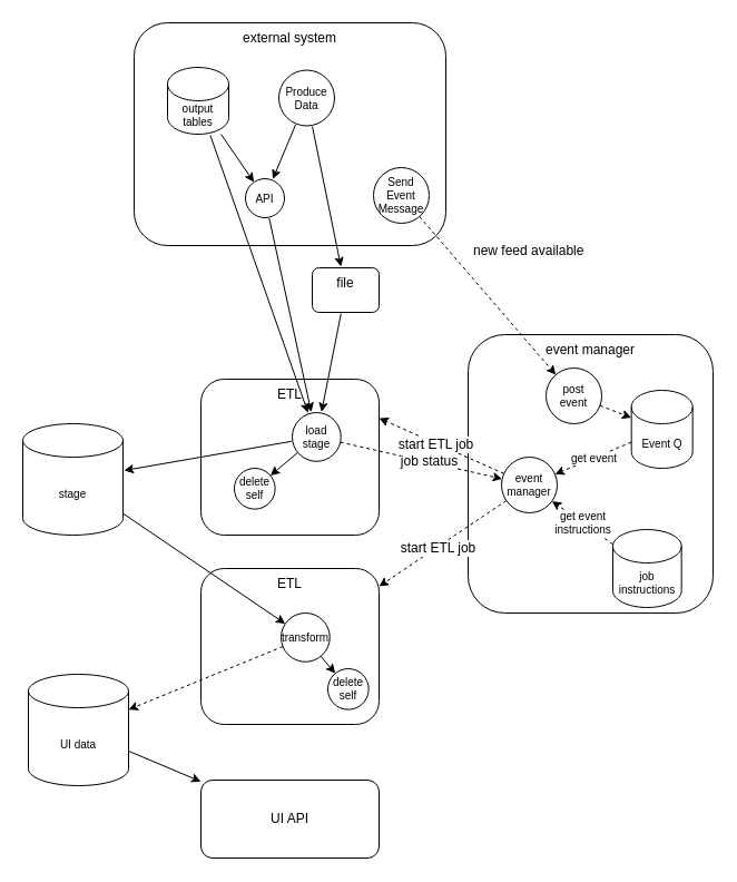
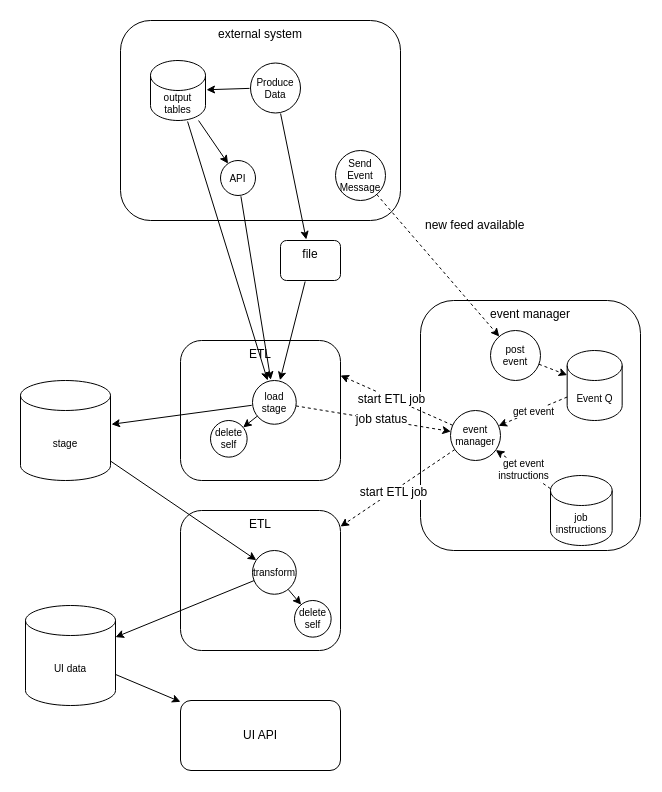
  <mxCell id="0" />
  <mxCell id="1" parent="0" />
  <mxCell id="2" value="UI API" style="rounded=1;whiteSpace=wrap;html=1;" vertex="1" parent="1"><mxGeometry x="180" y="700" width="160" height="70" as="geometry" /></mxCell>
  <mxCell id="3" value="file" style="rounded=1;whiteSpace=wrap;html=1;verticalAlign=top;align=center;" vertex="1" parent="1"><mxGeometry x="280" y="240" width="60" height="40" as="geometry" /></mxCell>
  <mxCell id="4" value="" style="endArrow=classic;html=1;rounded=0;" edge="1" parent="1" source="39" target="2"><mxGeometry width="50" height="50" relative="1" as="geometry"><mxPoint x="220" y="660" as="sourcePoint" /><mxPoint x="320" y="650" as="targetPoint" /></mxGeometry></mxCell>
  <mxCell id="5" value="" style="group" vertex="1" connectable="0" parent="1"><mxGeometry x="420" y="300" width="220" height="250" as="geometry" /></mxCell>
  <mxCell id="6" value="event manager" style="rounded=1;whiteSpace=wrap;html=1;verticalAlign=top;align=center;" vertex="1" parent="5"><mxGeometry width="220.0" height="250" as="geometry" /></mxCell>
  <mxCell id="7" value="Event Q" style="shape=cylinder3;whiteSpace=wrap;html=1;boundedLbl=1;backgroundOutline=1;size=15;fontSize=10;" vertex="1" parent="5"><mxGeometry x="146.667" y="50" width="55.0" height="70" as="geometry" /></mxCell>
  <mxCell id="8" value="event manager" style="ellipse;whiteSpace=wrap;html=1;aspect=fixed;fontSize=10;" vertex="1" parent="5"><mxGeometry x="29.997" y="110" width="50" height="50" as="geometry" /></mxCell>
  <mxCell id="9" value="" style="endArrow=classic;html=1;rounded=0;fontSize=10;elbow=vertical;dashed=1;endSize=6;startSize=6;" edge="1" parent="5" source="11" target="7"><mxGeometry width="50" height="50" relative="1" as="geometry"><mxPoint x="90.702" y="-268.145" as="sourcePoint" /><mxPoint x="80.43" y="154.396" as="targetPoint" /></mxGeometry></mxCell>
  <mxCell id="10" value="job instructions" style="shape=cylinder3;whiteSpace=wrap;html=1;boundedLbl=1;backgroundOutline=1;size=15;fontSize=10;" vertex="1" parent="5"><mxGeometry x="130" y="175" width="61.67" height="70" as="geometry" /></mxCell>
  <mxCell id="11" value="post &lt;br&gt;event" style="ellipse;whiteSpace=wrap;html=1;aspect=fixed;fontSize=10;" vertex="1" parent="5"><mxGeometry x="69.999" y="30" width="50" height="50" as="geometry" /></mxCell>
  <mxCell id="12" value="get event" style="endArrow=classic;html=1;rounded=0;fontSize=10;elbow=vertical;dashed=1;endSize=6;startSize=6;" edge="1" parent="5" source="7" target="8"><mxGeometry width="50" height="50" relative="1" as="geometry"><mxPoint x="120.212" y="73.918" as="sourcePoint" /><mxPoint x="158.889" y="86.29" as="targetPoint" /></mxGeometry></mxCell>
  <mxCell id="13" value="get event &lt;br&gt;instructions" style="endArrow=classic;html=1;rounded=0;fontSize=10;elbow=vertical;dashed=1;endSize=6;startSize=6;" edge="1" parent="5" source="10" target="8"><mxGeometry width="50" height="50" relative="1" as="geometry"><mxPoint x="156.667" y="106.534" as="sourcePoint" /><mxPoint x="88.045" y="135.316" as="targetPoint" /></mxGeometry></mxCell>
  <mxCell id="14" value="" style="group;labelBackgroundColor=#CCFFE6;" vertex="1" connectable="0" parent="1"><mxGeometry x="120" y="20" width="280" height="200" as="geometry" /></mxCell>
  <mxCell id="15" value="external system" style="rounded=1;whiteSpace=wrap;html=1;verticalAlign=top;align=center;" vertex="1" parent="14"><mxGeometry width="280" height="200" as="geometry" /></mxCell>
  <mxCell id="16" value="Send Event Message" style="ellipse;whiteSpace=wrap;html=1;aspect=fixed;fontSize=10;" vertex="1" parent="14"><mxGeometry x="215" y="130" width="50" height="50" as="geometry" /></mxCell>
  <mxCell id="17" value="Produce Data" style="ellipse;whiteSpace=wrap;html=1;aspect=fixed;fontSize=10;labelBackgroundColor=none;" vertex="1" parent="14"><mxGeometry x="130" y="42.5" width="50" height="50" as="geometry" /></mxCell>
  <mxCell id="18" value="output tables" style="shape=cylinder3;whiteSpace=wrap;html=1;boundedLbl=1;backgroundOutline=1;size=15;fontSize=10;" vertex="1" parent="14"><mxGeometry x="30" y="40" width="55" height="60" as="geometry" /></mxCell>
- <mxCell id="19" value="" style="endArrow=classic;html=1;rounded=0;fontSize=10;sourcePerimeterSpacing=1;targetPerimeterSpacing=1;elbow=vertical;" edge="1" parent="14" source="17" target="20"><mxGeometry width="50" height="50" relative="1" as="geometry"><mxPoint x="43.577" y="105.298" as="sourcePoint" /><mxPoint x="-208.6" y="183.528" as="targetPoint" /></mxGeometry></mxCell>
+ <mxCell id="19" value="" style="endArrow=classic;html=1;rounded=0;fontSize=10;sourcePerimeterSpacing=1;targetPerimeterSpacing=1;elbow=vertical;" edge="1" parent="14" source="17" target="18"><mxGeometry width="50" height="50" relative="1" as="geometry"><mxPoint x="43.577" y="105.298" as="sourcePoint" /><mxPoint x="-208.6" y="183.528" as="targetPoint" /></mxGeometry></mxCell>
  <mxCell id="20" value="API" style="ellipse;whiteSpace=wrap;html=1;aspect=fixed;fontSize=10;labelBackgroundColor=none;" vertex="1" parent="14"><mxGeometry x="100" y="140" width="35" height="35" as="geometry" /></mxCell>
  <mxCell id="21" value="" style="endArrow=classic;html=1;rounded=0;" edge="1" parent="14" source="18" target="20"><mxGeometry width="50" height="50" relative="1" as="geometry"><mxPoint x="110" y="650" as="sourcePoint" /><mxPoint x="110" y="690" as="targetPoint" /></mxGeometry></mxCell>
  <mxCell id="22" value="" style="endArrow=classic;html=1;rounded=0;fontSize=10;sourcePerimeterSpacing=1;targetPerimeterSpacing=1;elbow=vertical;" edge="1" parent="1" source="17" target="3"><mxGeometry width="50" height="50" relative="1" as="geometry"><mxPoint x="397.549" y="134.274" as="sourcePoint" /><mxPoint x="347.435" y="189" as="targetPoint" /></mxGeometry></mxCell>
  <mxCell id="23" value="" style="endArrow=classic;html=1;rounded=0;fontSize=10;elbow=vertical;dashed=1;endSize=6;startSize=6;" edge="1" parent="1" source="16" target="11"><mxGeometry width="50" height="50" relative="1" as="geometry"><mxPoint x="280" y="510" as="sourcePoint" /><mxPoint x="330" y="460" as="targetPoint" /></mxGeometry></mxCell>
  <mxCell id="24" value="&lt;span style=&quot;font-size: 12px;&quot;&gt;new feed available&lt;/span&gt;" style="edgeLabel;html=1;align=left;verticalAlign=middle;resizable=0;points=[];fontSize=10;labelBackgroundColor=none;" vertex="1" connectable="0" parent="23"><mxGeometry x="0.006" y="-1" relative="1" as="geometry"><mxPoint x="-14" y="-41" as="offset" /></mxGeometry></mxCell>
  <mxCell id="25" value="" style="group" vertex="1" connectable="0" parent="1"><mxGeometry x="140" y="340" width="200" height="140" as="geometry" /></mxCell>
  <mxCell id="26" value="ETL" style="rounded=1;whiteSpace=wrap;html=1;verticalAlign=top;" vertex="1" parent="25"><mxGeometry x="40" width="160" height="140" as="geometry" /></mxCell>
- <mxCell id="27" value="load &lt;br&gt;stage" style="ellipse;whiteSpace=wrap;html=1;aspect=fixed;fontSize=10;" vertex="1" parent="25"><mxGeometry x="121.999" y="30" width="43.75" height="43.75" as="geometry" /></mxCell>
+ <mxCell id="27" value="load &lt;br&gt;stage" style="ellipse;whiteSpace=wrap;html=1;aspect=fixed;fontSize=10;" vertex="1" parent="25"><mxGeometry x="111.999" y="40" width="43.75" height="43.75" as="geometry" /></mxCell>
  <mxCell id="28" value="delete self" style="ellipse;whiteSpace=wrap;html=1;aspect=fixed;fontSize=10;" vertex="1" parent="25"><mxGeometry x="69.999" y="80" width="36.645" height="36.645" as="geometry" /></mxCell>
  <mxCell id="29" value="" style="edgeStyle=none;rounded=0;orthogonalLoop=1;jettySize=auto;html=1;fontSize=12;startSize=6;endSize=6;sourcePerimeterSpacing=0;targetPerimeterSpacing=0;elbow=vertical;" edge="1" parent="25" source="27" target="28"><mxGeometry relative="1" as="geometry" /></mxCell>
  <mxCell id="30" value="stage" style="shape=cylinder3;whiteSpace=wrap;html=1;boundedLbl=1;backgroundOutline=1;size=15;fontSize=10;" vertex="1" parent="1"><mxGeometry x="20" y="380" width="90" height="100" as="geometry" /></mxCell>
  <mxCell id="31" value="" style="endArrow=classic;html=1;rounded=0;fontSize=10;sourcePerimeterSpacing=1;targetPerimeterSpacing=1;elbow=vertical;" edge="1" parent="1" source="3" target="27"><mxGeometry width="50" height="50" relative="1" as="geometry"><mxPoint x="285" y="123.5" as="sourcePoint" /><mxPoint x="285" y="249" as="targetPoint" /></mxGeometry></mxCell>
  <mxCell id="32" value="" style="endArrow=classic;html=1;rounded=0;fontSize=10;elbow=vertical;dashed=1;endSize=6;startSize=6;entryX=1;entryY=0.25;entryDx=0;entryDy=0;" edge="1" parent="1" source="8" target="26"><mxGeometry width="50" height="50" relative="1" as="geometry"><mxPoint x="509.997" y="485.885" as="sourcePoint" /><mxPoint x="550" y="486.614" as="targetPoint" /></mxGeometry></mxCell>
  <mxCell id="33" value="start ETL job" style="edgeLabel;html=1;align=center;verticalAlign=middle;resizable=0;points=[];fontSize=12;" vertex="1" connectable="0" parent="32"><mxGeometry x="0.093" y="1" relative="1" as="geometry"><mxPoint as="offset" /></mxGeometry></mxCell>
  <mxCell id="34" value="" style="endArrow=classic;html=1;rounded=0;fontSize=10;sourcePerimeterSpacing=1;targetPerimeterSpacing=1;elbow=vertical;" edge="1" parent="1" source="27" target="30"><mxGeometry width="50" height="50" relative="1" as="geometry"><mxPoint x="285.691" y="291" as="sourcePoint" /><mxPoint x="289.186" y="397.144" as="targetPoint" /></mxGeometry></mxCell>
  <mxCell id="35" value="" style="endArrow=classic;html=1;rounded=0;fontSize=10;elbow=vertical;dashed=1;endSize=6;startSize=6;" edge="1" parent="1" source="27" target="8"><mxGeometry width="50" height="50" relative="1" as="geometry"><mxPoint x="460.025" y="420.128" as="sourcePoint" /><mxPoint x="330" y="426.578" as="targetPoint" /></mxGeometry></mxCell>
  <mxCell id="36" value="job status" style="edgeLabel;html=1;align=center;verticalAlign=middle;resizable=0;points=[];fontSize=12;" vertex="1" connectable="0" parent="35"><mxGeometry x="0.093" y="1" relative="1" as="geometry"><mxPoint as="offset" /></mxGeometry></mxCell>
  <mxCell id="37" value="" style="endArrow=classic;html=1;rounded=0;fontSize=10;sourcePerimeterSpacing=1;targetPerimeterSpacing=1;elbow=vertical;" edge="1" parent="1" source="20" target="27"><mxGeometry width="50" height="50" relative="1" as="geometry"><mxPoint x="285.585" y="291" as="sourcePoint" /><mxPoint x="288.317" y="389.006" as="targetPoint" /></mxGeometry></mxCell>
  <mxCell id="38" value="" style="endArrow=classic;html=1;rounded=0;fontSize=10;sourcePerimeterSpacing=1;targetPerimeterSpacing=1;elbow=vertical;" edge="1" parent="1" source="18" target="27"><mxGeometry width="50" height="50" relative="1" as="geometry"><mxPoint x="258.844" y="220.714" as="sourcePoint" /><mxPoint x="284.945" y="389.312" as="targetPoint" /></mxGeometry></mxCell>
  <mxCell id="39" value="UI data" style="shape=cylinder3;whiteSpace=wrap;html=1;boundedLbl=1;backgroundOutline=1;size=15;fontSize=10;" vertex="1" parent="1"><mxGeometry x="25" y="605" width="90" height="100" as="geometry" /></mxCell>
  <mxCell id="40" value="" style="group" vertex="1" connectable="0" parent="1"><mxGeometry x="140" y="510" width="200" height="140" as="geometry" /></mxCell>
  <mxCell id="41" value="ETL" style="rounded=1;whiteSpace=wrap;html=1;verticalAlign=top;" vertex="1" parent="40"><mxGeometry x="40" width="160" height="140" as="geometry" /></mxCell>
  <mxCell id="42" value="transform" style="ellipse;whiteSpace=wrap;html=1;aspect=fixed;fontSize=10;" vertex="1" parent="40"><mxGeometry x="111.999" y="40" width="43.75" height="43.75" as="geometry" /></mxCell>
  <mxCell id="43" value="delete self" style="ellipse;whiteSpace=wrap;html=1;aspect=fixed;fontSize=10;" vertex="1" parent="40"><mxGeometry x="153.999" y="90" width="36.645" height="36.645" as="geometry" /></mxCell>
  <mxCell id="44" value="" style="edgeStyle=none;rounded=0;orthogonalLoop=1;jettySize=auto;html=1;fontSize=12;startSize=6;endSize=6;sourcePerimeterSpacing=0;targetPerimeterSpacing=0;elbow=vertical;" edge="1" parent="40" source="42" target="43"><mxGeometry relative="1" as="geometry" /></mxCell>
  <mxCell id="45" value="" style="endArrow=classic;html=1;rounded=0;fontSize=10;elbow=vertical;dashed=1;endSize=6;startSize=6;" edge="1" parent="1" source="8" target="41"><mxGeometry width="50" height="50" relative="1" as="geometry"><mxPoint x="462.18" y="434.783" as="sourcePoint" /><mxPoint x="350" y="385" as="targetPoint" /></mxGeometry></mxCell>
  <mxCell id="46" value="start ETL job" style="edgeLabel;html=1;align=center;verticalAlign=middle;resizable=0;points=[];fontSize=12;" vertex="1" connectable="0" parent="45"><mxGeometry x="0.093" y="1" relative="1" as="geometry"><mxPoint as="offset" /></mxGeometry></mxCell>
  <mxCell id="47" value="" style="endArrow=classic;html=1;rounded=0;" edge="1" parent="1" source="30" target="42"><mxGeometry width="50" height="50" relative="1" as="geometry"><mxPoint x="130" y="672.838" as="sourcePoint" /><mxPoint x="180.926" y="710" as="targetPoint" /></mxGeometry></mxCell>
- <mxCell id="48" value="" style="endArrow=classic;html=1;rounded=0;dashed=1;" edge="1" parent="1" source="42" target="39"><mxGeometry width="50" height="50" relative="1" as="geometry"><mxPoint x="130" y="487.585" as="sourcePoint" /><mxPoint x="265.208" y="570.468" as="targetPoint" /></mxGeometry></mxCell>
+ <mxCell id="48" value="" style="endArrow=classic;html=1;rounded=0;" edge="1" parent="1" source="42" target="39"><mxGeometry width="50" height="50" relative="1" as="geometry"><mxPoint x="130" y="487.585" as="sourcePoint" /><mxPoint x="265.208" y="570.468" as="targetPoint" /></mxGeometry></mxCell>
